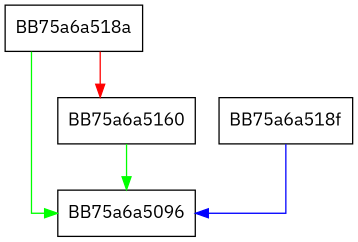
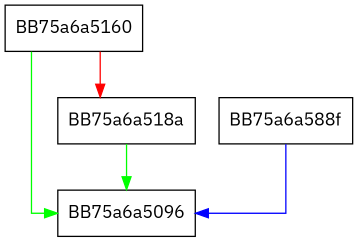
  digraph {
    fontname="IBM Plex Sans"
    splines=ortho
    node [fontname="IBM Plex Sans" shape=box]
    edge [color=green fontname="IBM Plex Sans"]
    n1 [label=BB75a6a5096]
    BB75a6a5160
    BB75a6a518a
-   BB75a6a518f
+   BB75a6a518f [label=BB75a6a588f]
    BB75a6a5160 -> n1
-   BB75a6a518a -> BB75a6a5160 [color=red]
+   BB75a6a5160 -> BB75a6a518a [color=red]
    BB75a6a518a -> n1
    BB75a6a518f -> n1 [color=blue]
  }
